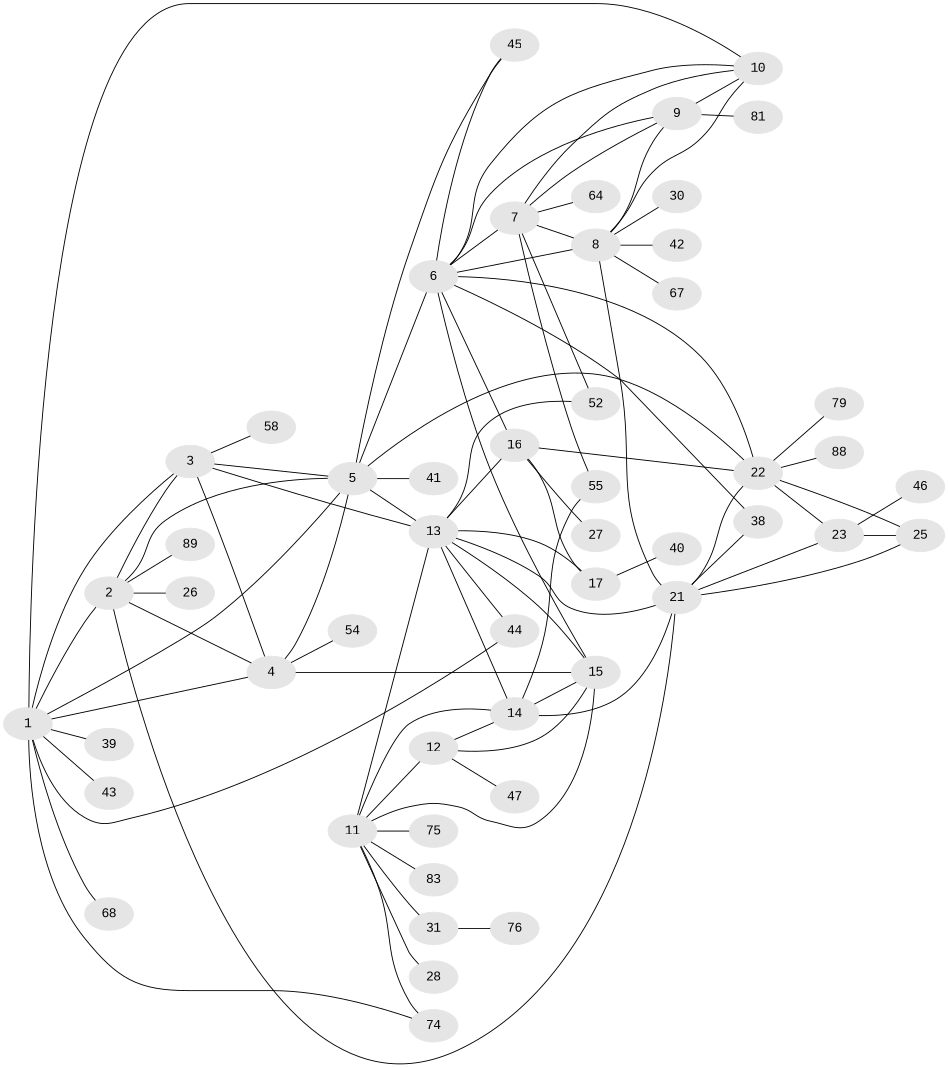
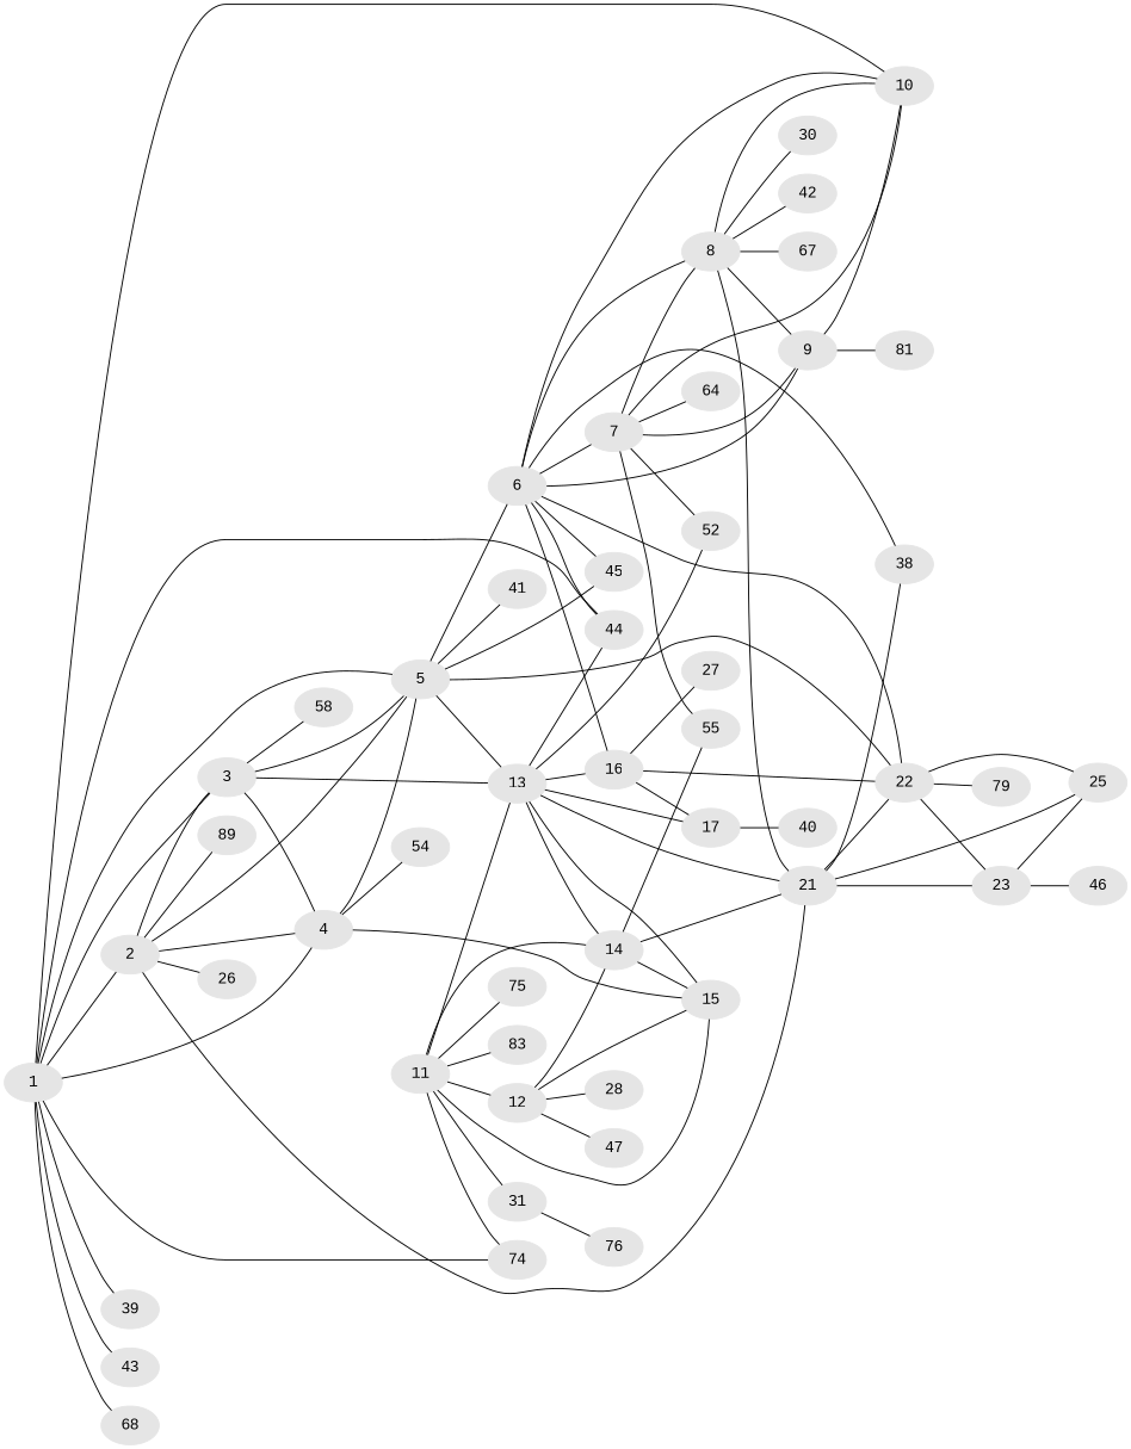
  graph {
    fontname="Liberation Mono"
    rankdir=LR
    node [color=gray90 fontname="Liberation Mono" style=filled]
    edge [fontname="Liberation Mono"]
    1
    2
    3 [super="+98"]
    4
    5 [super="+48+37+50+86+84"]
    10
    39 [super="+102"]
    43 [super="+99"]
    44
    68
    n11 [label=74]
    21 [super="+32+36+62+53+33+95"]
    26 [super="+69"]
    89
    13 [super="+19+63"]
    58
    15
    54 [super="+87+93"]
    6 [super="+35+56+96+82"]
    22 [super="+24"]
    41
    45
    38
    23 [super="+49+66+92"]
    25 [super="+51"]
    16 [super="+18"]
    52
    14
    17
    7 [super="+59"]
    8
    9
    79
-   88
    55 [super="+70+61"]
    64
    30
    42
    67
    81
    27
    12 [super="+57"]
    47
    11
    28 [super="+65"]
    31 [super="+34"]
    75
    83
    76
    40
    46
    1 -- 2
    1 -- 3
    1 -- 4
    1 -- 5
    1 -- 10
    1 -- 39
    1 -- 43
    1 -- 44
    1 -- 68
    1 -- n11
    2 -- 3
    2 -- 4
    2 -- 5
    2 -- 21 [weight=2]
    2 -- 26
    2 -- 89
    3 -- 4
    3 -- 5
    3 -- 13
    3 -- 58
    4 -- 5
    4 -- 15
    4 -- 54
    5 -- 13
    5 -- 6
    5 -- 22
    5 -- 41
    5 -- 45
    21 -- 22 [weight=2]
    21 -- 38
    21 -- 23
    21 -- 25
    13 -- 44
    13 -- 21
    13 -- 15
    13 -- 16 [weight=3]
    13 -- 52
    13 -- 14
    13 -- 17
    6 -- 10
-   6 -- 15
+   6 -- 44
    6 -- 22
    6 -- 45
    6 -- 38
    6 -- 16
    6 -- 7
    6 -- 8
    6 -- 9
    22 -- 23 [weight=2]
    22 -- 25 [weight=2]
    22 -- 79
-   22 -- 88
    23 -- 25
    23 -- 46
    16 -- 22
    16 -- 17 [weight=3]
    16 -- 27
    14 -- 21
    14 -- 15
    14 -- 55
    17 -- 40
    7 -- 10
    7 -- 52
    7 -- 8
    7 -- 9
    7 -- 55
    7 -- 64
    8 -- 10
    8 -- 21
    8 -- 9
    8 -- 30
    8 -- 42
    8 -- 67
    9 -- 10
    9 -- 81
    12 -- 15
    12 -- 14
    12 -- 47
    11 -- n11
    11 -- 13
    11 -- 15
    11 -- 14
    11 -- 12
-   11 -- 28
+   12 -- 28
    11 -- 31
    11 -- 75
    11 -- 83
    31 -- 76
  }
